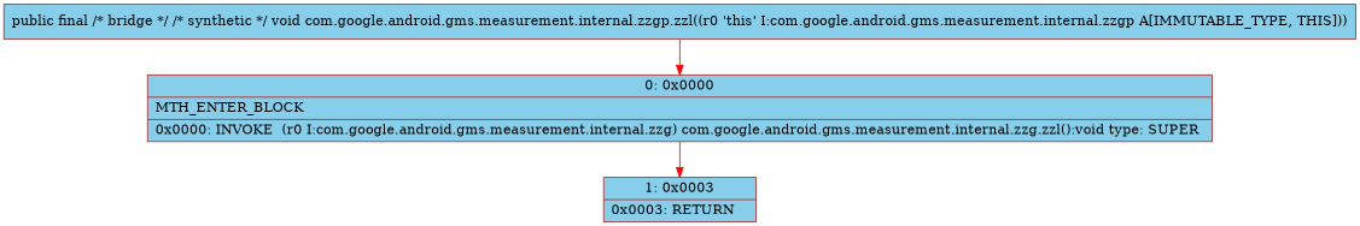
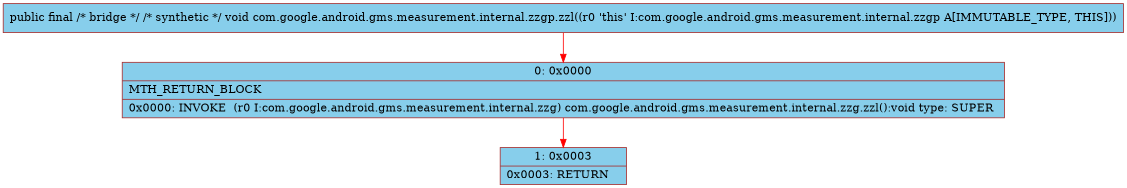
  digraph {
    node [shape=record style=filled fillcolor=skyblue color=brown]
    edge [color=red]
-   n1 [label="{0\:\ 0x0000|MTH_ENTER_BLOCK\l|0x0000: INVOKE  (r0 I:com.google.android.gms.measurement.internal.zzg) com.google.android.gms.measurement.internal.zzg.zzl():void type: SUPER \l}"]
+   n1 [label="{0\:\ 0x0000|MTH_RETURN_BLOCK\l|0x0000: INVOKE  (r0 I:com.google.android.gms.measurement.internal.zzg) com.google.android.gms.measurement.internal.zzg.zzl():void type: SUPER \l}"]
    n2 [label="{1\:\ 0x0003|0x0003: RETURN   \l}"]
    n3 [label="{public final \/* bridge *\/ \/* synthetic *\/ void com.google.android.gms.measurement.internal.zzgp.zzl((r0 'this' I:com.google.android.gms.measurement.internal.zzgp A[IMMUTABLE_TYPE, THIS])) }"]
    n1 -> n2
    n3 -> n1
  }
